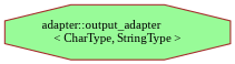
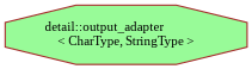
  digraph {
    rankdir=LR
    fontname="Liberation Serif"
-   n1 [color=brown fillcolor=palegreen fontname="Liberation Serif" fontsize=10 height=0.2 label="adapter::output_adapter\l\< CharType, StringType \>" shape=octagon style=filled width=0.4]
+   n1 [color=brown fillcolor=palegreen fontname="Liberation Serif" fontsize=10 height=0.2 label="detail::output_adapter\l\< CharType, StringType \>" shape=octagon style=filled width=0.4]
  }
